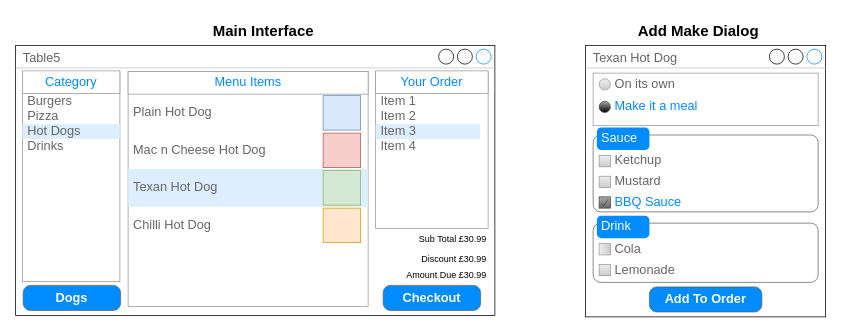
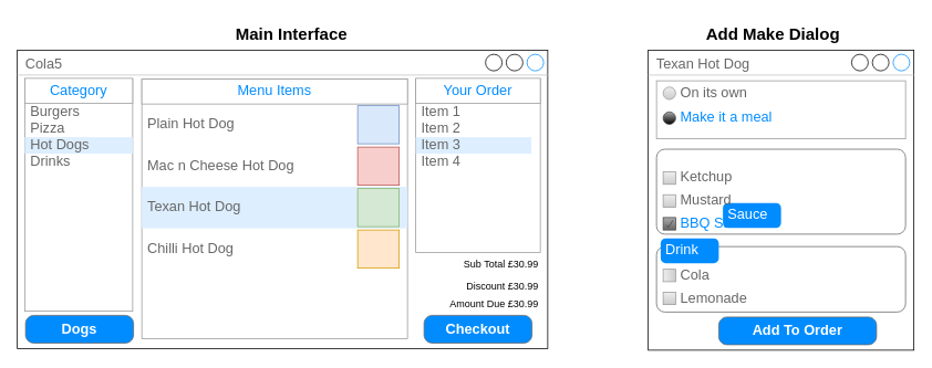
  <mxCell id="0" />
  <mxCell id="1" parent="0" />
- <mxCell id="2" value="Table5" style="strokeWidth=1;shadow=0;dashed=0;align=center;html=1;shape=mxgraph.mockup.containers.window;align=left;verticalAlign=top;spacingLeft=8;strokeColor2=#008cff;strokeColor3=#c4c4c4;fontColor=#666666;mainText=;fontSize=17;labelBackgroundColor=none;whiteSpace=wrap;" vertex="1" parent="1"><mxGeometry x="20" y="60" width="639" height="360" as="geometry" /></mxCell>
+ <mxCell id="2" value="Cola5" style="strokeWidth=1;shadow=0;dashed=0;align=center;html=1;shape=mxgraph.mockup.containers.window;align=left;verticalAlign=top;spacingLeft=8;strokeColor2=#008cff;strokeColor3=#c4c4c4;fontColor=#666666;mainText=;fontSize=17;labelBackgroundColor=none;whiteSpace=wrap;" vertex="1" parent="1"><mxGeometry x="20" y="60" width="639" height="360" as="geometry" /></mxCell>
  <mxCell id="3" value="" style="strokeWidth=1;shadow=0;dashed=0;align=center;html=1;shape=mxgraph.mockup.forms.rrect;rSize=0;strokeColor=#999999;fillColor=#ffffff;" vertex="1" parent="1"><mxGeometry x="29" y="95" width="130" height="280" as="geometry" /></mxCell>
  <mxCell id="4" value="Category" style="strokeWidth=1;shadow=0;dashed=0;align=center;html=1;shape=mxgraph.mockup.forms.rrect;rSize=0;strokeColor=#999999;fontColor=#008cff;fontSize=17;fillColor=#ffffff;resizeWidth=1;whiteSpace=wrap;" vertex="1" parent="3"><mxGeometry width="130" height="30" relative="1" as="geometry"><mxPoint y="-1" as="offset" /></mxGeometry></mxCell>
  <mxCell id="5" value="Burgers" style="strokeWidth=1;shadow=0;dashed=0;align=center;html=1;shape=mxgraph.mockup.forms.anchor;fontSize=17;fontColor=#666666;align=left;spacingLeft=5;resizeWidth=1;whiteSpace=wrap;" vertex="1" parent="3"><mxGeometry width="130" height="20" relative="1" as="geometry"><mxPoint y="30" as="offset" /></mxGeometry></mxCell>
  <mxCell id="6" value="Pizza" style="strokeWidth=1;shadow=0;dashed=0;align=center;html=1;shape=mxgraph.mockup.forms.anchor;fontSize=17;fontColor=#666666;align=left;spacingLeft=5;resizeWidth=1;whiteSpace=wrap;" vertex="1" parent="3"><mxGeometry width="130" height="20" relative="1" as="geometry"><mxPoint y="50" as="offset" /></mxGeometry></mxCell>
  <mxCell id="7" value="Hot Dogs" style="strokeWidth=1;shadow=0;dashed=0;align=center;html=1;shape=mxgraph.mockup.forms.rrect;rSize=0;fontSize=17;fontColor=#666666;align=left;spacingLeft=5;fillColor=#ddeeff;strokeColor=none;resizeWidth=1;whiteSpace=wrap;" vertex="1" parent="3"><mxGeometry width="130" height="20" relative="1" as="geometry"><mxPoint y="70" as="offset" /></mxGeometry></mxCell>
  <mxCell id="8" value="Drinks" style="strokeWidth=1;shadow=0;dashed=0;align=center;html=1;shape=mxgraph.mockup.forms.anchor;fontSize=17;fontColor=#666666;align=left;spacingLeft=5;resizeWidth=1;whiteSpace=wrap;" vertex="1" parent="3"><mxGeometry width="130" height="20" relative="1" as="geometry"><mxPoint y="90" as="offset" /></mxGeometry></mxCell>
  <mxCell id="9" value="" style="strokeWidth=1;shadow=0;dashed=0;align=center;html=1;shape=mxgraph.mockup.forms.rrect;rSize=0;strokeColor=#999999;fillColor=#ffffff;" vertex="1" parent="1"><mxGeometry x="170" y="95" width="320" height="313" as="geometry" /></mxCell>
  <mxCell id="10" value="Menu Items" style="strokeWidth=1;shadow=0;dashed=0;align=center;html=1;shape=mxgraph.mockup.forms.rrect;rSize=0;strokeColor=#999999;fontColor=#008cff;fontSize=17;fillColor=#ffffff;resizeWidth=1;whiteSpace=wrap;" vertex="1" parent="9"><mxGeometry width="320.0" height="30" relative="1" as="geometry"><mxPoint as="offset" /></mxGeometry></mxCell>
  <mxCell id="11" value="Plain Hot Dog" style="strokeWidth=1;shadow=0;dashed=0;align=center;html=1;shape=mxgraph.mockup.forms.anchor;fontSize=17;fontColor=#666666;align=left;spacingLeft=5;resizeWidth=1;whiteSpace=wrap;" vertex="1" parent="9"><mxGeometry width="320.0" height="50" relative="1" as="geometry"><mxPoint y="30" as="offset" /></mxGeometry></mxCell>
  <mxCell id="12" value="Mac n Cheese Hot Dog" style="strokeWidth=1;shadow=0;dashed=0;align=center;html=1;shape=mxgraph.mockup.forms.anchor;fontSize=17;fontColor=#666666;align=left;spacingLeft=5;resizeWidth=1;whiteSpace=wrap;" vertex="1" parent="9"><mxGeometry width="320.0" height="50" relative="1" as="geometry"><mxPoint y="80" as="offset" /></mxGeometry></mxCell>
  <mxCell id="13" value="Texan Hot Dog" style="strokeWidth=1;shadow=0;dashed=0;align=center;html=1;shape=mxgraph.mockup.forms.rrect;rSize=0;fontSize=17;fontColor=#666666;align=left;spacingLeft=5;fillColor=#ddeeff;strokeColor=none;resizeWidth=1;whiteSpace=wrap;" vertex="1" parent="9"><mxGeometry width="320.0" height="50" relative="1" as="geometry"><mxPoint y="130" as="offset" /></mxGeometry></mxCell>
  <mxCell id="14" value="Chilli Hot Dog" style="strokeWidth=1;shadow=0;dashed=0;align=center;html=1;shape=mxgraph.mockup.forms.anchor;fontSize=17;fontColor=#666666;align=left;spacingLeft=5;resizeWidth=1;whiteSpace=wrap;" vertex="1" parent="9"><mxGeometry width="320.0" height="50" relative="1" as="geometry"><mxPoint y="180" as="offset" /></mxGeometry></mxCell>
  <mxCell id="15" value="" style="rounded=0;whiteSpace=wrap;html=1;fillColor=#dae8fc;strokeColor=#6c8ebf;" vertex="1" parent="9"><mxGeometry x="260" y="32" width="50" height="46" as="geometry" /></mxCell>
  <mxCell id="16" value="" style="rounded=0;whiteSpace=wrap;html=1;fillColor=#f8cecc;strokeColor=#b85450;" vertex="1" parent="9"><mxGeometry x="260" y="82" width="50" height="46" as="geometry" /></mxCell>
  <mxCell id="17" value="" style="rounded=0;whiteSpace=wrap;html=1;fillColor=#d5e8d4;strokeColor=#82b366;" vertex="1" parent="9"><mxGeometry x="260" y="132" width="50" height="46" as="geometry" /></mxCell>
  <mxCell id="18" value="" style="rounded=0;whiteSpace=wrap;html=1;fillColor=#ffe6cc;strokeColor=#d79b00;" vertex="1" parent="9"><mxGeometry x="260" y="182" width="50" height="46" as="geometry" /></mxCell>
  <mxCell id="19" value="" style="strokeWidth=1;shadow=0;dashed=0;align=center;html=1;shape=mxgraph.mockup.forms.rrect;rSize=0;strokeColor=#999999;fillColor=#ffffff;" vertex="1" parent="1"><mxGeometry x="500" y="95" width="150" height="209" as="geometry" /></mxCell>
  <mxCell id="20" value="Your Order" style="strokeWidth=1;shadow=0;dashed=0;align=center;html=1;shape=mxgraph.mockup.forms.rrect;rSize=0;strokeColor=#999999;fontColor=#008cff;fontSize=17;fillColor=#ffffff;resizeWidth=1;whiteSpace=wrap;" vertex="1" parent="19"><mxGeometry width="150" height="30" relative="1" as="geometry"><mxPoint y="-1" as="offset" /></mxGeometry></mxCell>
  <mxCell id="21" value="Item 1" style="strokeWidth=1;shadow=0;dashed=0;align=center;html=1;shape=mxgraph.mockup.forms.anchor;fontSize=17;fontColor=#666666;align=left;spacingLeft=5;resizeWidth=1;whiteSpace=wrap;" vertex="1" parent="19"><mxGeometry width="139.286" height="20" relative="1" as="geometry"><mxPoint y="30" as="offset" /></mxGeometry></mxCell>
  <mxCell id="22" value="Item 2" style="strokeWidth=1;shadow=0;dashed=0;align=center;html=1;shape=mxgraph.mockup.forms.anchor;fontSize=17;fontColor=#666666;align=left;spacingLeft=5;resizeWidth=1;whiteSpace=wrap;" vertex="1" parent="19"><mxGeometry width="139.286" height="20" relative="1" as="geometry"><mxPoint y="50" as="offset" /></mxGeometry></mxCell>
  <mxCell id="23" value="Item 3" style="strokeWidth=1;shadow=0;dashed=0;align=center;html=1;shape=mxgraph.mockup.forms.rrect;rSize=0;fontSize=17;fontColor=#666666;align=left;spacingLeft=5;fillColor=#ddeeff;strokeColor=none;resizeWidth=1;whiteSpace=wrap;" vertex="1" parent="19"><mxGeometry width="139.286" height="20" relative="1" as="geometry"><mxPoint y="70" as="offset" /></mxGeometry></mxCell>
  <mxCell id="24" value="Item 4" style="strokeWidth=1;shadow=0;dashed=0;align=center;html=1;shape=mxgraph.mockup.forms.anchor;fontSize=17;fontColor=#666666;align=left;spacingLeft=5;resizeWidth=1;whiteSpace=wrap;" vertex="1" parent="19"><mxGeometry width="139.286" height="20" relative="1" as="geometry"><mxPoint y="90" as="offset" /></mxGeometry></mxCell>
  <mxCell id="25" value="Checkout" style="strokeWidth=1;shadow=0;dashed=0;align=center;html=1;shape=mxgraph.mockup.buttons.button;strokeColor=#666666;fontColor=#ffffff;mainText=;buttonStyle=round;fontSize=17;fontStyle=1;fillColor=#008cff;whiteSpace=wrap;" vertex="1" parent="1"><mxGeometry x="510" y="380" width="130" height="33.417" as="geometry" /></mxCell>
  <mxCell id="26" value="Dogs" style="strokeWidth=1;shadow=0;dashed=0;align=center;html=1;shape=mxgraph.mockup.buttons.button;strokeColor=#666666;fontColor=#ffffff;mainText=;buttonStyle=round;fontSize=17;fontStyle=1;fillColor=#008cff;whiteSpace=wrap;" vertex="1" parent="1"><mxGeometry x="30" y="380" width="130" height="33.417" as="geometry" /></mxCell>
  <mxCell id="27" value="Texan Hot Dog" style="strokeWidth=1;shadow=0;dashed=0;align=center;html=1;shape=mxgraph.mockup.containers.window;align=left;verticalAlign=top;spacingLeft=8;strokeColor2=#008cff;strokeColor3=#c4c4c4;fontColor=#666666;mainText=;fontSize=17;labelBackgroundColor=none;whiteSpace=wrap;" vertex="1" parent="1"><mxGeometry x="780" y="60" width="320" height="362" as="geometry" /></mxCell>
- <mxCell id="28" value="Add To Order" style="strokeWidth=1;shadow=0;dashed=0;align=center;html=1;shape=mxgraph.mockup.buttons.button;strokeColor=#666666;fontColor=#ffffff;mainText=;buttonStyle=round;fontSize=17;fontStyle=1;fillColor=#008cff;whiteSpace=wrap;" vertex="1" parent="1"><mxGeometry x="865" y="382" width="150" height="33.42" as="geometry" /></mxCell>
+ <mxCell id="28" value="Add To Order" style="strokeWidth=1;shadow=0;dashed=0;align=center;html=1;shape=mxgraph.mockup.buttons.button;strokeColor=#666666;fontColor=#ffffff;mainText=;buttonStyle=round;fontSize=17;fontStyle=1;fillColor=#008cff;whiteSpace=wrap;" vertex="1" parent="1"><mxGeometry x="865" y="382" width="190" height="33.42" as="geometry" /></mxCell>
  <mxCell id="29" value="" style="strokeWidth=1;shadow=0;dashed=0;align=center;html=1;shape=mxgraph.mockup.forms.rrect;rSize=0;strokeColor=#999999;fillColor=#ffffff;recursiveResize=0;" vertex="1" parent="1"><mxGeometry x="790" y="97" width="300" height="70" as="geometry" /></mxCell>
  <mxCell id="30" value="On its own" style="shape=ellipse;rSize=0;fillColor=#eeeeee;strokeColor=#999999;gradientColor=#cccccc;html=1;align=left;spacingLeft=4;fontSize=17;fontColor=#666666;labelPosition=right;" vertex="1" parent="29"><mxGeometry x="8" y="7.5" width="15" height="15" as="geometry" /></mxCell>
  <mxCell id="31" value="Make it a meal" style="shape=ellipse;rSize=0;fillColor=#aaaaaa;strokeColor=#444444;gradientColor=default;html=1;align=left;spacingLeft=4;fontSize=17;fontColor=#008cff;labelPosition=right;" vertex="1" parent="29"><mxGeometry x="8" y="37.5" width="15" height="15" as="geometry" /></mxCell>
  <mxCell id="32" value="" style="shape=mxgraph.mockup.containers.marginRect;rectMarginTop=10;strokeColor=#666666;strokeWidth=1;dashed=0;rounded=1;arcSize=5;recursiveResize=0;html=1;whiteSpace=wrap;" vertex="1" parent="1"><mxGeometry x="790" y="169.5" width="300" height="112.5" as="geometry" /></mxCell>
- <mxCell id="33" value="Sauce" style="shape=rect;strokeColor=none;fillColor=#008cff;strokeWidth=1;dashed=0;rounded=1;arcSize=20;fontColor=#ffffff;fontSize=17;spacing=2;spacingTop=-2;align=left;autosize=1;spacingLeft=4;resizeWidth=0;resizeHeight=0;perimeter=none;html=1;whiteSpace=wrap;" vertex="1" parent="32"><mxGeometry x="5" width="70" height="30" as="geometry" /></mxCell>
+ <mxCell id="33" value="Sauce" style="shape=rect;strokeColor=none;fillColor=#008cff;strokeWidth=1;dashed=0;rounded=1;arcSize=20;fontColor=#ffffff;fontSize=17;spacing=2;spacingTop=-2;align=left;autosize=1;spacingLeft=4;resizeWidth=0;resizeHeight=0;perimeter=none;html=1;whiteSpace=wrap;" vertex="1" parent="32"><mxGeometry x="80" y="75" width="70" height="30" as="geometry" /></mxCell>
  <mxCell id="34" value="Ketchup" style="strokeWidth=1;shadow=0;dashed=0;align=center;html=1;shape=mxgraph.mockup.forms.rrect;rSize=0;fillColor=#eeeeee;strokeColor=#999999;gradientColor=#cccccc;align=left;spacingLeft=4;fontSize=17;fontColor=#666666;labelPosition=right;" vertex="1" parent="32"><mxGeometry x="8" y="37.37" width="15" height="15" as="geometry" /></mxCell>
  <mxCell id="35" value="Mustard" style="strokeWidth=1;shadow=0;dashed=0;align=center;html=1;shape=mxgraph.mockup.forms.rrect;rSize=0;fillColor=#eeeeee;strokeColor=#999999;gradientColor=#cccccc;align=left;spacingLeft=4;fontSize=17;fontColor=#666666;labelPosition=right;" vertex="1" parent="32"><mxGeometry x="8" y="65" width="15" height="15" as="geometry" /></mxCell>
  <mxCell id="36" value="BBQ Sauce" style="strokeWidth=1;shadow=0;dashed=0;align=center;html=1;shape=mxgraph.mockup.forms.checkbox;rSize=0;resizable=0;fillColor=#aaaaaa;strokeColor=#444444;gradientColor=#666666;align=left;spacingLeft=4;fontSize=17;fontColor=#008cff;labelPosition=right;" vertex="1" parent="32"><mxGeometry x="8" y="92.5" width="15" height="15" as="geometry" /></mxCell>
  <mxCell id="37" value="" style="shape=mxgraph.mockup.containers.marginRect;rectMarginTop=10;strokeColor=#666666;strokeWidth=1;dashed=0;rounded=1;arcSize=5;recursiveResize=0;html=1;whiteSpace=wrap;" vertex="1" parent="1"><mxGeometry x="790" y="287" width="300" height="89" as="geometry" /></mxCell>
  <mxCell id="38" value="Drink" style="shape=rect;strokeColor=none;fillColor=#008cff;strokeWidth=1;dashed=0;rounded=1;arcSize=20;fontColor=#ffffff;fontSize=17;spacing=2;spacingTop=-2;align=left;autosize=1;spacingLeft=4;resizeWidth=0;resizeHeight=0;perimeter=none;html=1;whiteSpace=wrap;" vertex="1" parent="37"><mxGeometry x="5" width="70" height="30" as="geometry" /></mxCell>
  <mxCell id="39" value="Cola" style="strokeWidth=1;shadow=0;dashed=0;align=center;html=1;shape=mxgraph.mockup.forms.rrect;rSize=0;fillColor=#eeeeee;strokeColor=#999999;gradientColor=#cccccc;align=left;spacingLeft=4;fontSize=17;fontColor=#666666;labelPosition=right;direction=north;" vertex="1" parent="37"><mxGeometry x="8" y="37.37" width="15" height="15" as="geometry" /></mxCell>
  <mxCell id="40" value="Lemonade" style="strokeWidth=1;shadow=0;dashed=0;align=center;html=1;shape=mxgraph.mockup.forms.rrect;rSize=0;fillColor=#eeeeee;strokeColor=#999999;gradientColor=#cccccc;align=left;spacingLeft=4;fontSize=17;fontColor=#666666;labelPosition=right;" vertex="1" parent="37"><mxGeometry x="8" y="65" width="15" height="15" as="geometry" /></mxCell>
  <mxCell id="41" value="Main Interface" style="text;html=1;align=center;verticalAlign=middle;resizable=0;points=[];autosize=1;strokeColor=none;fillColor=none;fontSize=20;fontStyle=1" vertex="1" parent="1"><mxGeometry x="270" y="20" width="160" height="40" as="geometry" /></mxCell>
  <mxCell id="42" value="Add Make Dialog" style="text;html=1;align=center;verticalAlign=middle;resizable=0;points=[];autosize=1;strokeColor=none;fillColor=none;fontSize=20;fontStyle=1" vertex="1" parent="1"><mxGeometry x="840" y="20" width="180" height="40" as="geometry" /></mxCell>
  <mxCell id="43" value="Amount Due £30.99" style="text;html=1;strokeColor=none;fillColor=none;align=right;verticalAlign=middle;whiteSpace=wrap;rounded=0;" vertex="1" parent="1"><mxGeometry x="505" y="352" width="145" height="30" as="geometry" /></mxCell>
  <mxCell id="44" value="Discount £30.99" style="text;html=1;strokeColor=none;fillColor=none;align=right;verticalAlign=middle;whiteSpace=wrap;rounded=0;" vertex="1" parent="1"><mxGeometry x="505" y="330" width="145" height="30" as="geometry" /></mxCell>
  <mxCell id="45" value="Sub Total £30.99" style="text;html=1;strokeColor=none;fillColor=none;align=right;verticalAlign=middle;whiteSpace=wrap;rounded=0;" vertex="1" parent="1"><mxGeometry x="505" y="304" width="145" height="30" as="geometry" /></mxCell>
